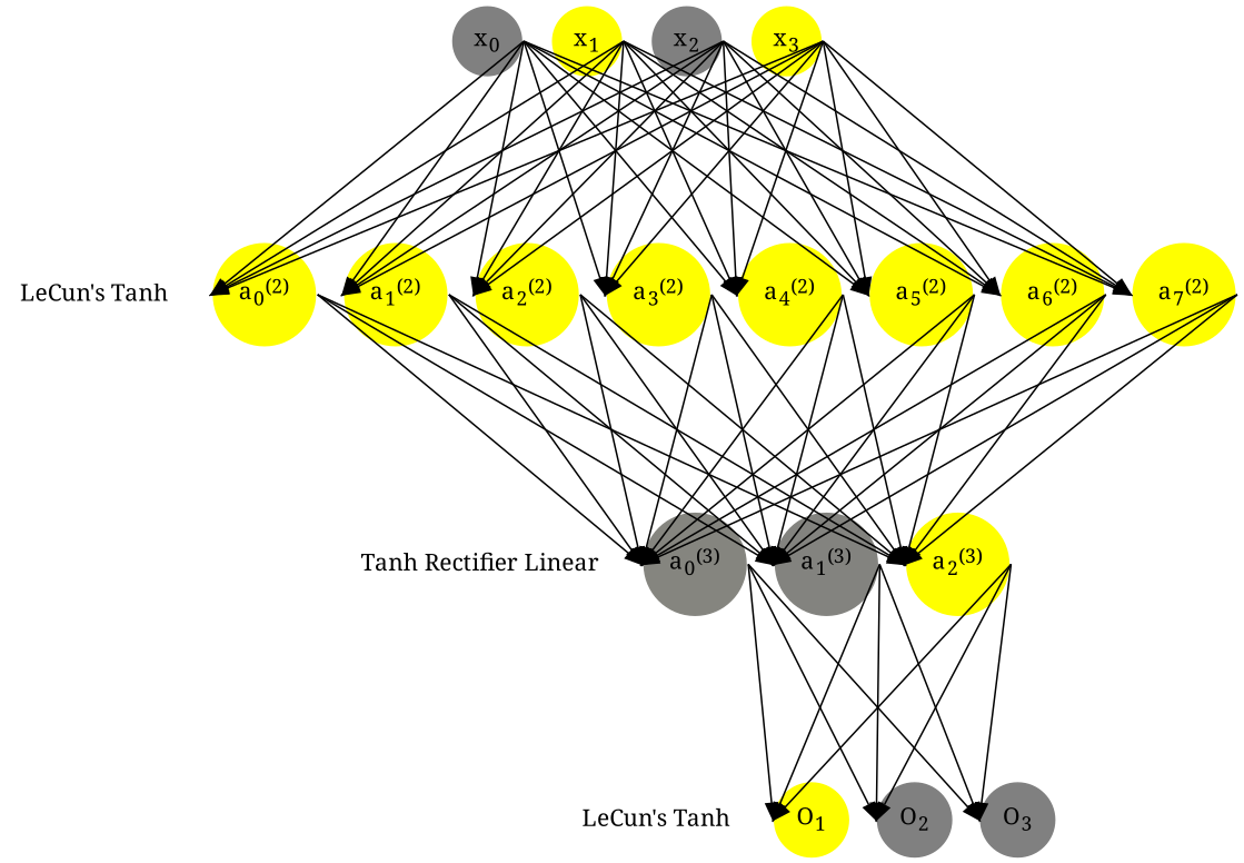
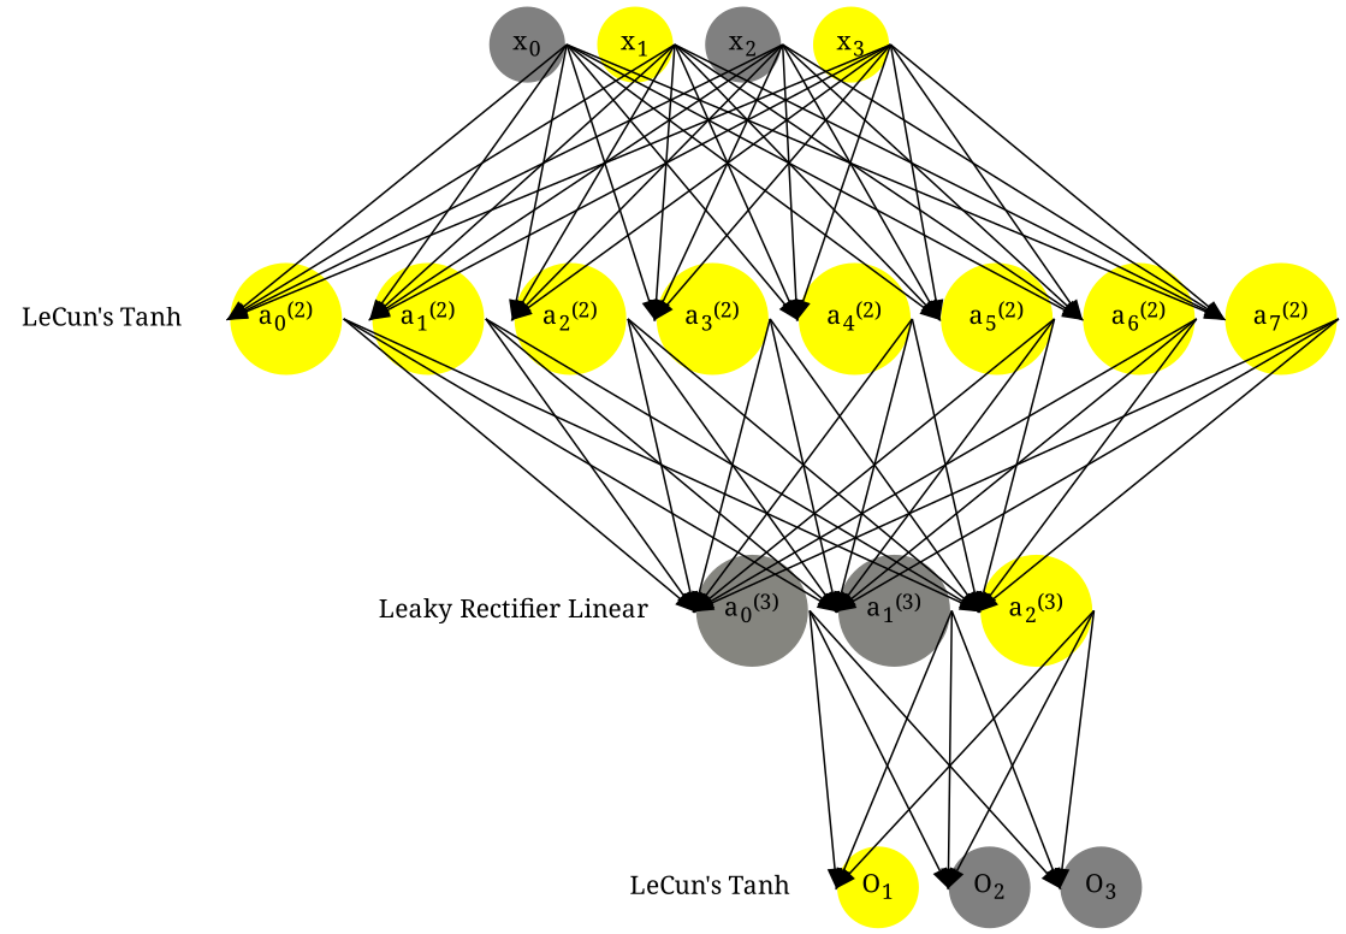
  digraph {
    rankdir=TB
    ranksep=1.4
    splines=false
    fontname="Noto Serif"
    node [color="0.1667, 1.715900, 1.357950" fillcolor="0.1667, 1.715900, 1.357950" shape=circle style=filled fontname="Noto Serif"]
    edge [headport=w style=solid tailport=e fontname="Noto Serif"]
    n1 [color="0.1667, 0.0, 0.5" fillcolor="0.1667, 0.0, 0.5" label=<x<sub>0</sub>>]
    n2 [color="0.1667, 1.0, 1.0" fillcolor="0.1667, 1.0, 1.0" label=<x<sub>1</sub>>]
    n3 [color="0.1667, 0.0, 0.5" fillcolor="0.1667, 0.0, 0.5" label=<x<sub>2</sub>>]
    n4 [color="0.1667, 1.0, 1.0" fillcolor="0.1667, 1.0, 1.0" label=<x<sub>3</sub>>]
    n5 [label=<a<sub>0</sub><sup>(2)</sup>>]
    n6 [color="0.1667, 1.715484, 1.357742" fillcolor="0.1667, 1.715484, 1.357742" label=<a<sub>1</sub><sup>(2)</sup>>]
    n7 [label=<a<sub>2</sub><sup>(2)</sup>>]
    n8 [label=<a<sub>3</sub><sup>(2)</sup>>]
    n9 [color="0.1667, 1.715711, 1.357856" fillcolor="0.1667, 1.715711, 1.357856" label=<a<sub>4</sub><sup>(2)</sup>>]
    n10 [label=<a<sub>5</sub><sup>(2)</sup>>]
    n11 [label=<a<sub>6</sub><sup>(2)</sup>>]
    n12 [label=<a<sub>7</sub><sup>(2)</sup>>]
    n13 [color="0.1667, 0.046851, 0.523425" fillcolor="0.1667, 0.046851, 0.523425" label=<a<sub>0</sub><sup>(3)</sup>>]
    n14 [color="0.1667, 0.027653, 0.513826" fillcolor="0.1667, 0.027653, 0.513826" label=<a<sub>1</sub><sup>(3)</sup>>]
    n15 [color="0.1667, 223.734704, 112.367352" fillcolor="0.1667, 223.734704, 112.367352" label=<a<sub>2</sub><sup>(3)</sup>>]
    n16 [color="0.1667, 1.0, 1.0" fillcolor="0.1667, 1.0, 1.0" label=<O<sub>1</sub>>]
    n17 [color="0.1667, 0.0, 0.5" fillcolor="0.1667, 0.0, 0.5" label=<O<sub>2</sub>>]
    n18 [color="0.1667, 0.0, 0.5" fillcolor="0.1667, 0.0, 0.5" label=<O<sub>3</sub>>]
    n19 [label="LeCun's Tanh" shape=plaintext color="" fillcolor="" style=""]
-   n20 [label="Tanh Rectifier Linear" shape=plaintext color="" fillcolor="" style=""]
+   n20 [label="Leaky Rectifier Linear" shape=plaintext color="" fillcolor="" style=""]
    n21 [label="LeCun's Tanh" shape=plaintext color="" fillcolor="" style=""]
    subgraph sub_1 {
      n1
    }
    subgraph sub_2 {
      n2
    }
    subgraph sub_3 {
      n3
    }
    subgraph sub_4 {
      n4
    }
    subgraph sub_5 {
      n5
    }
    subgraph sub_6 {
      n6
    }
    subgraph sub_7 {
      n7
    }
    subgraph sub_8 {
      n8
    }
    subgraph sub_9 {
      n9
    }
    subgraph sub_10 {
      n10
    }
    subgraph sub_11 {
      n11
    }
    subgraph sub_12 {
      n12
    }
    subgraph sub_13 {
      n13
    }
    subgraph sub_14 {
      n14
    }
    subgraph sub_15 {
      n15
    }
    subgraph sub_16 {
      n16
    }
    subgraph sub_17 {
      n17
    }
    subgraph sub_18 {
      n18
    }
    subgraph sub_19 {
      rank=same
      n1
      n2
      n3
      n4
    }
    subgraph sub_20 {
      rank=same
      n5
      n6
      n7
      n8
      n9
      n10
      n11
      n12
    }
    subgraph sub_21 {
      rank=same
      n13
      n14
      n15
    }
    subgraph sub_22 {
      rank=same
      n16
      n17
      n18
    }
    subgraph sub_23 {
      rank=same
      n5
      n19
    }
    subgraph sub_24 {
      rank=same
      n13
      n20
    }
    subgraph sub_25 {
      rank=same
      n16
      n21
    }
    n1 -> n2 [style=invis]
    n1 -> n5
    n1 -> n6
    n1 -> n7
    n1 -> n8
    n1 -> n9
    n1 -> n10
    n1 -> n11
    n1 -> n12
    n2 -> n3 [style=invis]
    n2 -> n5
    n2 -> n6
    n2 -> n7
    n2 -> n8
    n2 -> n9
    n2 -> n10
    n2 -> n11
    n2 -> n12
    n3 -> n4 [style=invis]
    n3 -> n5
    n3 -> n6
    n3 -> n7
    n3 -> n8
    n3 -> n9
    n3 -> n10
    n3 -> n11
    n3 -> n12
    n4 -> n5
    n4 -> n6
    n4 -> n7
    n4 -> n8
    n4 -> n9
    n4 -> n10
    n4 -> n11
    n4 -> n12
    n5 -> n6 [style=invis]
    n5 -> n13
    n5 -> n14
    n5 -> n15
    n6 -> n7 [style=invis]
    n6 -> n13
    n6 -> n14
    n6 -> n15
    n7 -> n8 [style=invis]
    n7 -> n13
    n7 -> n14
    n7 -> n15
    n8 -> n9 [style=invis]
    n8 -> n13
    n8 -> n14
    n8 -> n15
    n9 -> n10 [style=invis]
    n9 -> n13
    n9 -> n14
    n9 -> n15
    n10 -> n11 [style=invis]
    n10 -> n13
    n10 -> n14
    n10 -> n15
    n11 -> n12 [style=invis]
    n11 -> n13
    n11 -> n14
    n11 -> n15
    n12 -> n13
    n12 -> n14
    n12 -> n15
    n13 -> n14 [style=invis]
    n13 -> n16
    n13 -> n17
    n13 -> n18
    n14 -> n15 [style=invis]
    n14 -> n16
    n14 -> n17
    n14 -> n18
    n15 -> n16
    n15 -> n17
    n15 -> n18
    n16 -> n17 [style=invis]
    n17 -> n18 [style=invis]
    n19 -> n5 [style=invis]
    n20 -> n13 [style=invis]
    n21 -> n16 [style=invis]
  }
